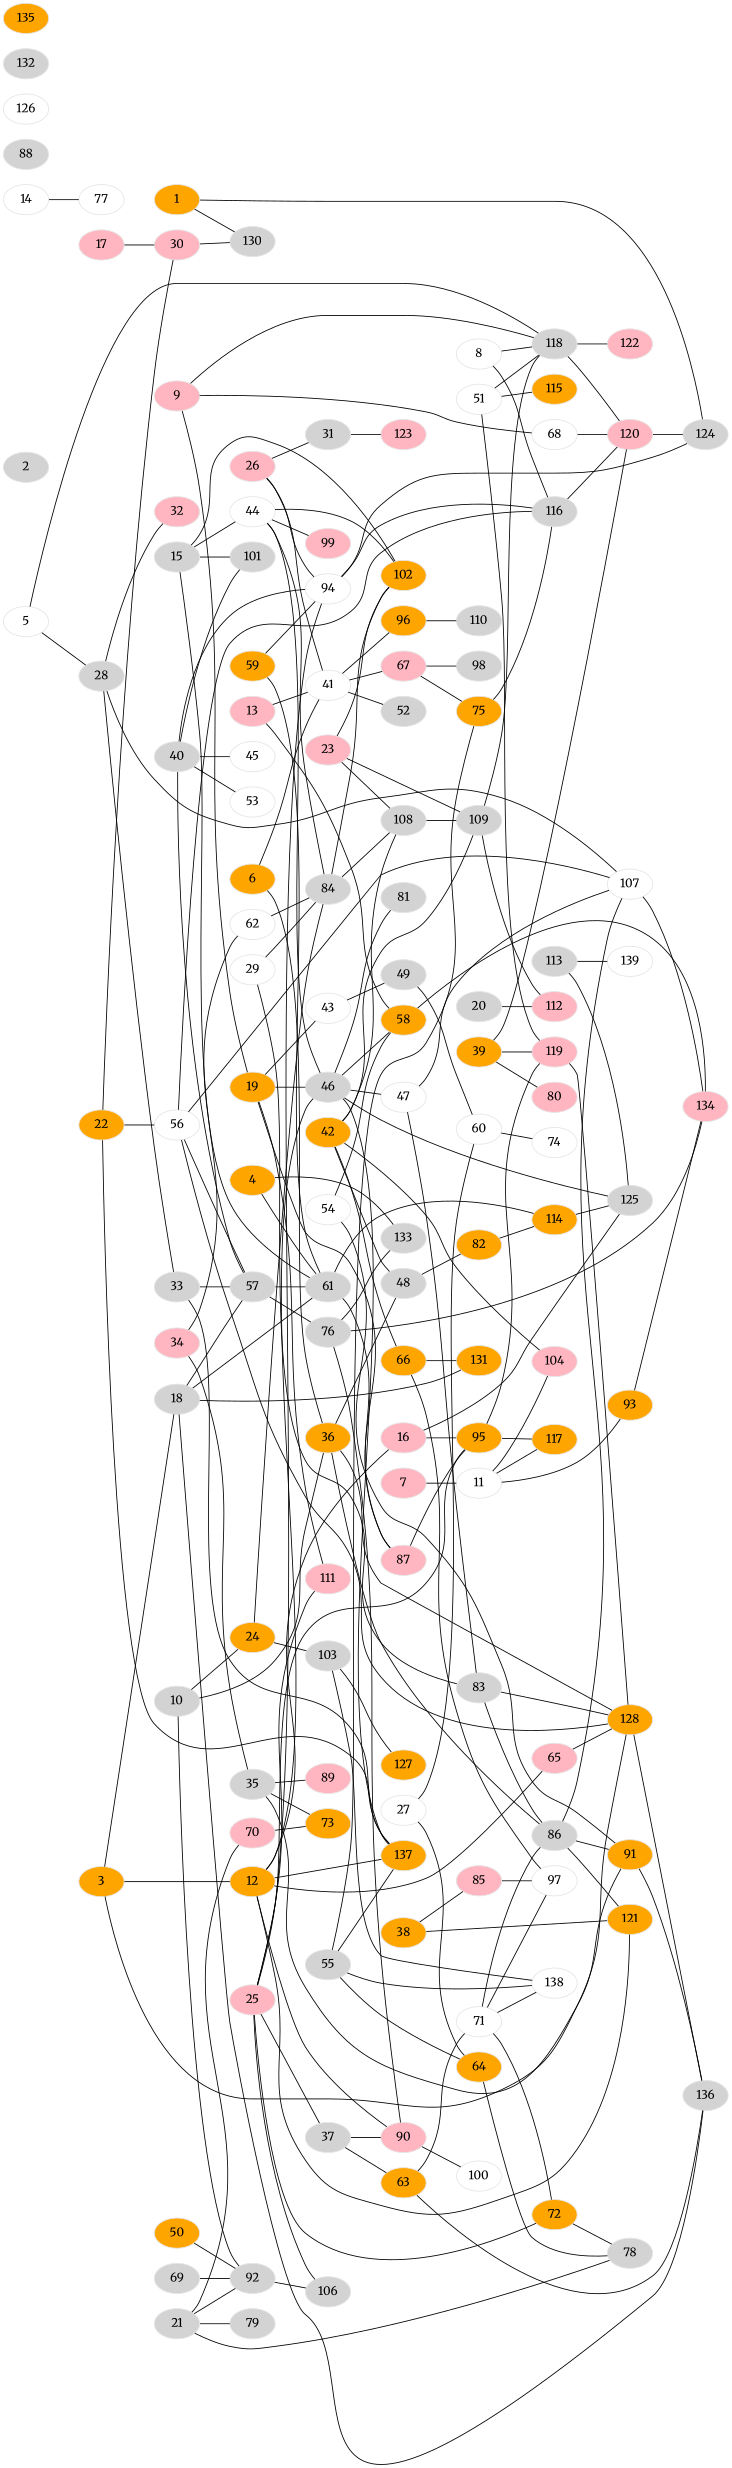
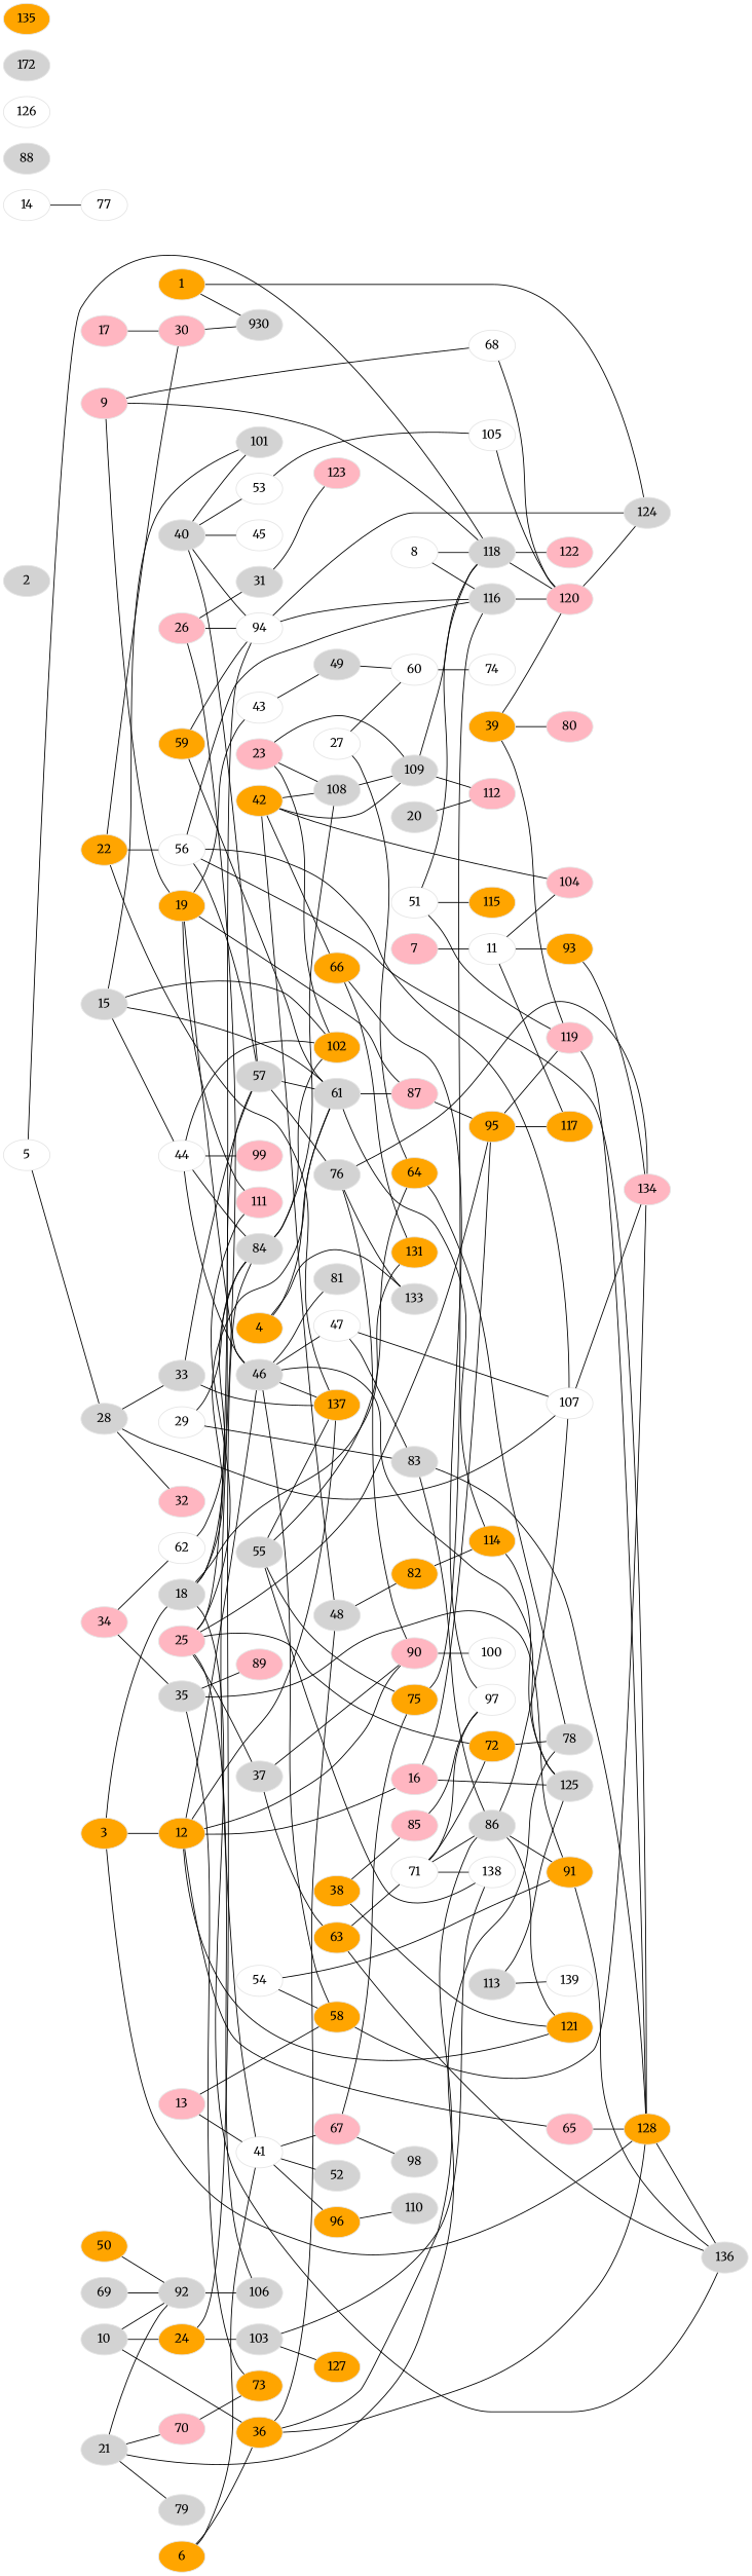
  graph {
    fontname=Merriweather
    rankdir=LR
    node [color=gray90 fillcolor=lightgrey fontname=Merriweather style=filled]
    edge [fontname=Merriweather]
    1 [fillcolor=orange]
    124
-   130
+   130 [label=930]
    2
    3 [fillcolor=orange]
    12 [fillcolor=orange]
    18
    128 [fillcolor=orange]
    16 [fillcolor=lightpink]
    46
    65 [fillcolor=lightpink]
    90 [fillcolor=lightpink]
    121 [fillcolor=orange]
    137 [fillcolor=orange]
    61
    57
    131 [fillcolor=orange]
    136
    4 [fillcolor=orange]
    133
    87 [fillcolor=lightpink]
    114 [fillcolor=orange]
    5 [fillcolor=white]
    28
    118
    32 [fillcolor=lightpink]
    33
    107 [fillcolor=white]
    120 [fillcolor=lightpink]
    122 [fillcolor=lightpink]
    6 [fillcolor=orange]
    36 [fillcolor=orange]
    41 [fillcolor=white]
    48
    86
    52
    67 [fillcolor=lightpink]
    96 [fillcolor=orange]
    7 [fillcolor=lightpink]
    11 [fillcolor=white]
    93 [fillcolor=orange]
    104 [fillcolor=lightpink]
    117 [fillcolor=orange]
    8 [fillcolor=white]
    116
    9 [fillcolor=lightpink]
    19 [fillcolor=orange]
    68 [fillcolor=white]
    43 [fillcolor=white]
    111 [fillcolor=lightpink]
    10
    24 [fillcolor=orange]
    92
    84
    103
    106
    134 [fillcolor=lightpink]
    95 [fillcolor=orange]
    125
    58 [fillcolor=orange]
    47 [fillcolor=white]
    81
    100 [fillcolor=white]
    13 [fillcolor=lightpink]
    14 [fillcolor=white]
    77 [fillcolor=white]
    15
    44 [fillcolor=white]
    101
    102 [fillcolor=orange]
    99 [fillcolor=lightpink]
    119 [fillcolor=lightpink]
    17 [fillcolor=lightpink]
    30 [fillcolor=lightpink]
    76
    49
    112 [fillcolor=lightpink]
    20
    21
    70 [fillcolor=lightpink]
    78
    79
    73 [fillcolor=orange]
    22 [fillcolor=orange]
    56 [fillcolor=white]
    23 [fillcolor=lightpink]
    108
    109
    138 [fillcolor=white]
    127 [fillcolor=orange]
    25 [fillcolor=lightpink]
    37
    72 [fillcolor=orange]
    94 [fillcolor=white]
    63 [fillcolor=orange]
    26 [fillcolor=lightpink]
    31
    123 [fillcolor=lightpink]
    27 [fillcolor=white]
    60 [fillcolor=white]
    64 [fillcolor=orange]
    74 [fillcolor=white]
    29 [fillcolor=white]
    83
    34 [fillcolor=lightpink]
    35
    62 [fillcolor=white]
    89 [fillcolor=lightpink]
    91 [fillcolor=orange]
    82 [fillcolor=orange]
    71 [fillcolor=white]
    38 [fillcolor=orange]
    85 [fillcolor=lightpink]
    97 [fillcolor=white]
    39 [fillcolor=orange]
    80 [fillcolor=lightpink]
    40
    45 [fillcolor=white]
    53 [fillcolor=white]
+   105 [fillcolor=white]
    75 [fillcolor=orange]
    98
    110
    42 [fillcolor=orange]
    66 [fillcolor=orange]
    50 [fillcolor=orange]
    51 [fillcolor=white]
    115 [fillcolor=orange]
    54 [fillcolor=white]
    55
    59 [fillcolor=orange]
    69
    88
    113
    n135 [fillcolor=white label=139]
    126 [fillcolor=white]
-   132
+   132 [label=172]
    135 [fillcolor=orange]
    1 -- 124
    1 -- 130
    3 -- 12
    3 -- 18
    3 -- 128
    12 -- 16
    12 -- 46
    12 -- 65
    12 -- 90
    12 -- 121
    12 -- 137
    18 -- 61
    18 -- 57
    18 -- 131
    18 -- 136
    128 -- 136
    16 -- 95
    16 -- 125
    46 -- 137
    46 -- 125
    46 -- 58
    46 -- 47
    46 -- 81
    65 -- 128
    90 -- 100
    61 -- 87
    61 -- 114
    57 -- 61
    57 -- 76
    4 -- 61
    4 -- 133
    87 -- 95
    114 -- 125
    5 -- 28
    5 -- 118
    28 -- 32
    28 -- 33
    28 -- 107
    118 -- 120
    118 -- 122
    33 -- 137
    33 -- 57
    107 -- 134
    120 -- 124
    6 -- 36
    6 -- 41
    36 -- 128
    36 -- 48
    36 -- 86
    41 -- 52
    41 -- 67
    41 -- 96
    48 -- 82
    86 -- 121
    86 -- 107
    86 -- 91
    67 -- 75
    67 -- 98
    96 -- 110
    7 -- 11
    11 -- 93
    11 -- 104
    11 -- 117
    93 -- 134
    8 -- 118
    8 -- 116
    116 -- 120
    9 -- 118
    9 -- 19
    9 -- 68
    19 -- 46
    19 -- 87
    19 -- 43
    19 -- 111
    68 -- 120
    43 -- 49
    10 -- 36
    10 -- 24
    10 -- 92
    24 -- 84
    24 -- 103
    92 -- 106
    84 -- 102
    84 -- 108
    103 -- 138
    103 -- 127
    95 -- 117
    95 -- 119
    58 -- 134
    47 -- 107
    47 -- 83
    13 -- 41
    13 -- 58
    14 -- 77
    15 -- 61
    15 -- 44
    15 -- 101
    15 -- 102
    44 -- 46
    44 -- 84
    44 -- 102
    44 -- 99
    119 -- 128
    17 -- 30
    30 -- 130
    76 -- 90
    76 -- 133
    76 -- 134
    49 -- 60
    20 -- 112
    21 -- 92
    21 -- 70
    21 -- 78
    21 -- 79
    70 -- 73
    22 -- 137
    22 -- 30
    22 -- 56
    56 -- 128
    56 -- 57
    56 -- 107
    56 -- 116
    23 -- 102
    23 -- 108
    23 -- 109
    108 -- 109
    109 -- 118
    109 -- 112
    25 -- 111
    25 -- 106
    25 -- 95
    25 -- 37
    25 -- 72
    25 -- 94
    37 -- 90
    37 -- 63
    72 -- 78
    94 -- 124
    94 -- 116
    63 -- 136
    63 -- 71
    26 -- 41
    26 -- 94
    26 -- 31
    31 -- 123
    27 -- 60
    27 -- 64
    60 -- 74
    64 -- 78
    29 -- 84
    29 -- 83
    83 -- 128
    83 -- 86
    34 -- 35
    34 -- 62
    35 -- 73
    35 -- 89
    35 -- 91
    62 -- 84
    91 -- 136
    82 -- 114
    71 -- 86
    71 -- 138
    71 -- 72
    71 -- 97
    38 -- 121
    38 -- 85
    85 -- 97
    39 -- 120
    39 -- 119
    39 -- 80
    40 -- 57
    40 -- 101
    40 -- 94
    40 -- 45
    40 -- 53
+   53 -- 105
+   105 -- 120
    75 -- 116
    42 -- 48
    42 -- 104
    42 -- 108
    42 -- 109
    42 -- 66
    66 -- 131
    66 -- 97
    50 -- 92
    51 -- 118
    51 -- 119
    51 -- 115
    54 -- 58
    54 -- 91
    55 -- 137
    55 -- 138
    55 -- 64
    55 -- 75
    59 -- 61
    59 -- 94
    69 -- 92
    113 -- 125
    113 -- n135
  }
